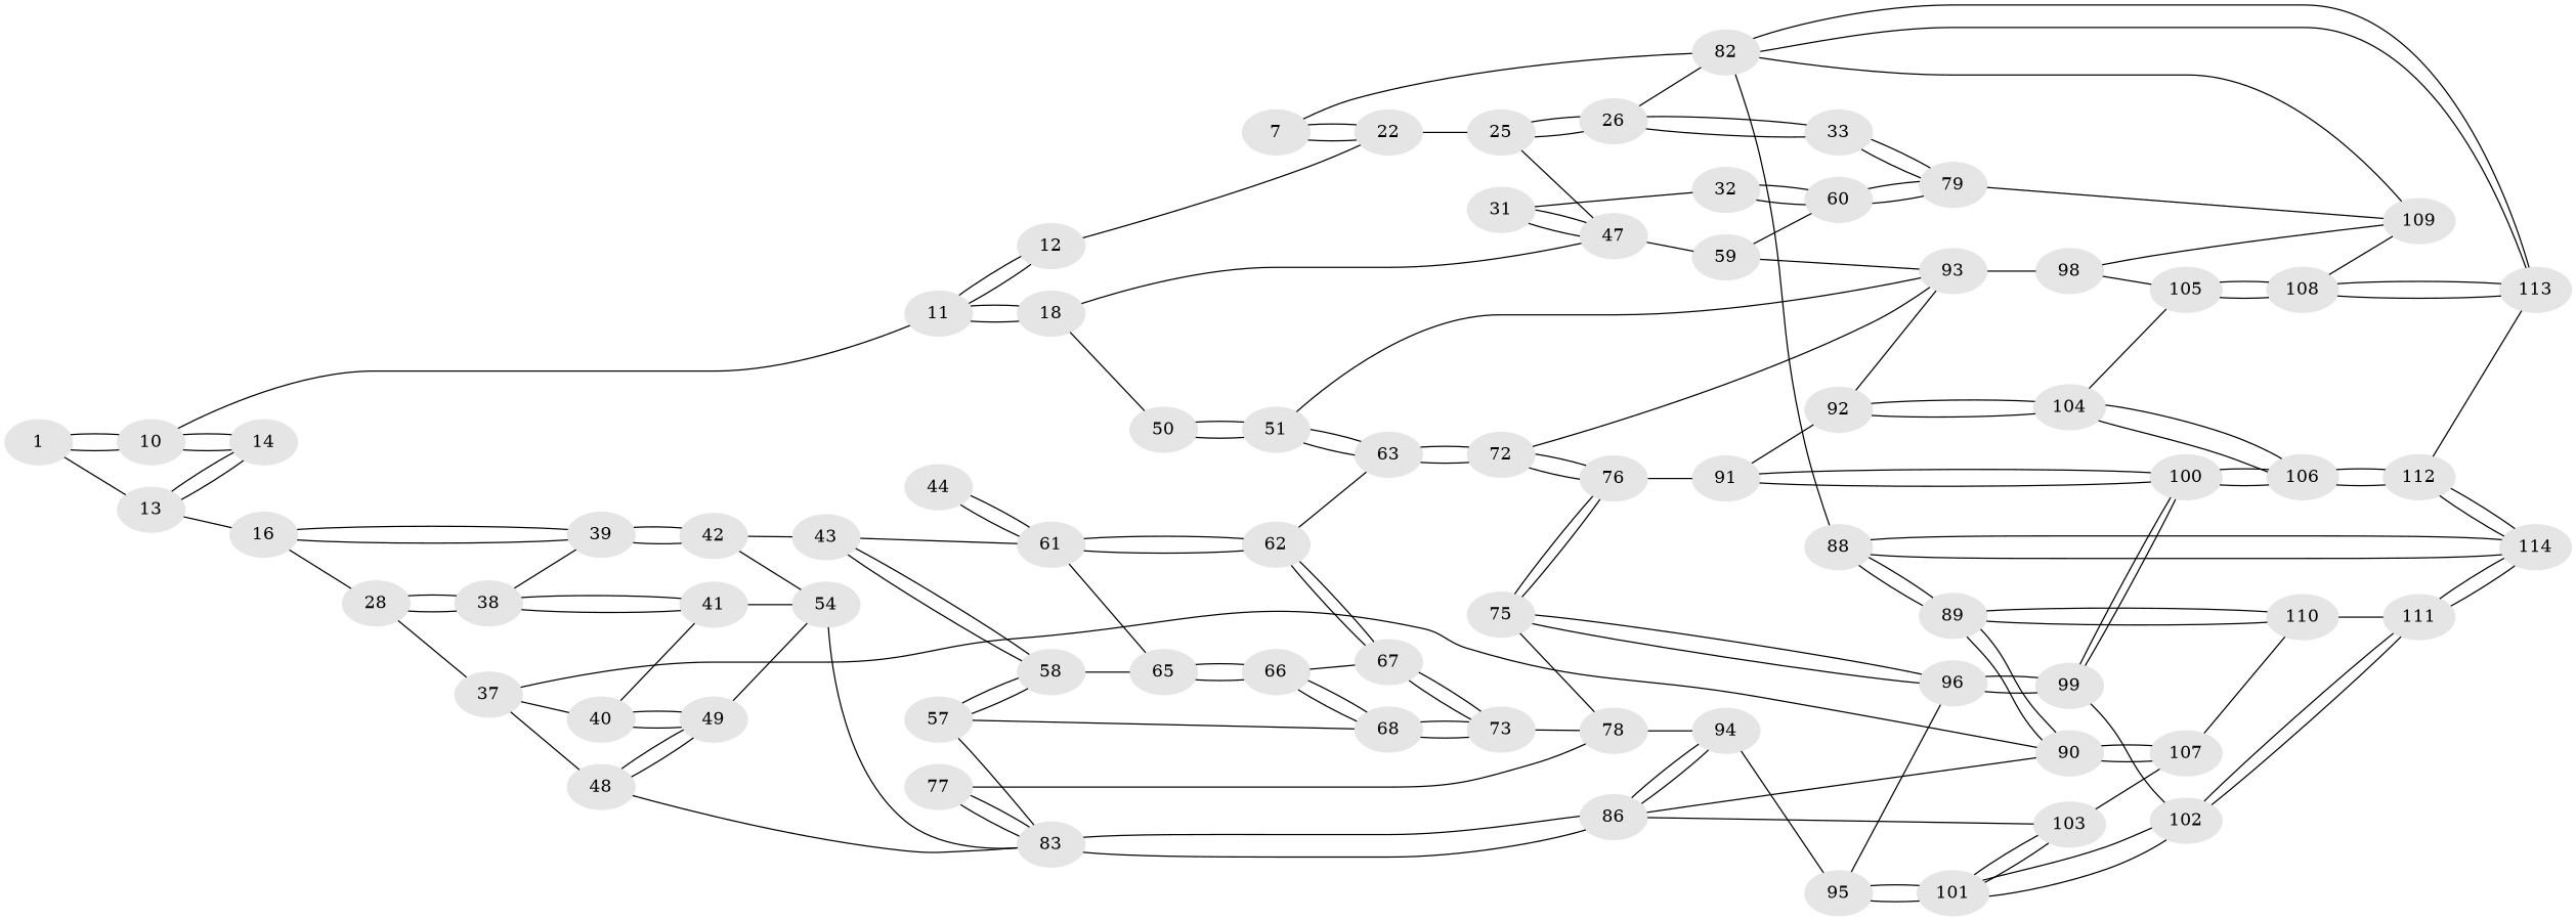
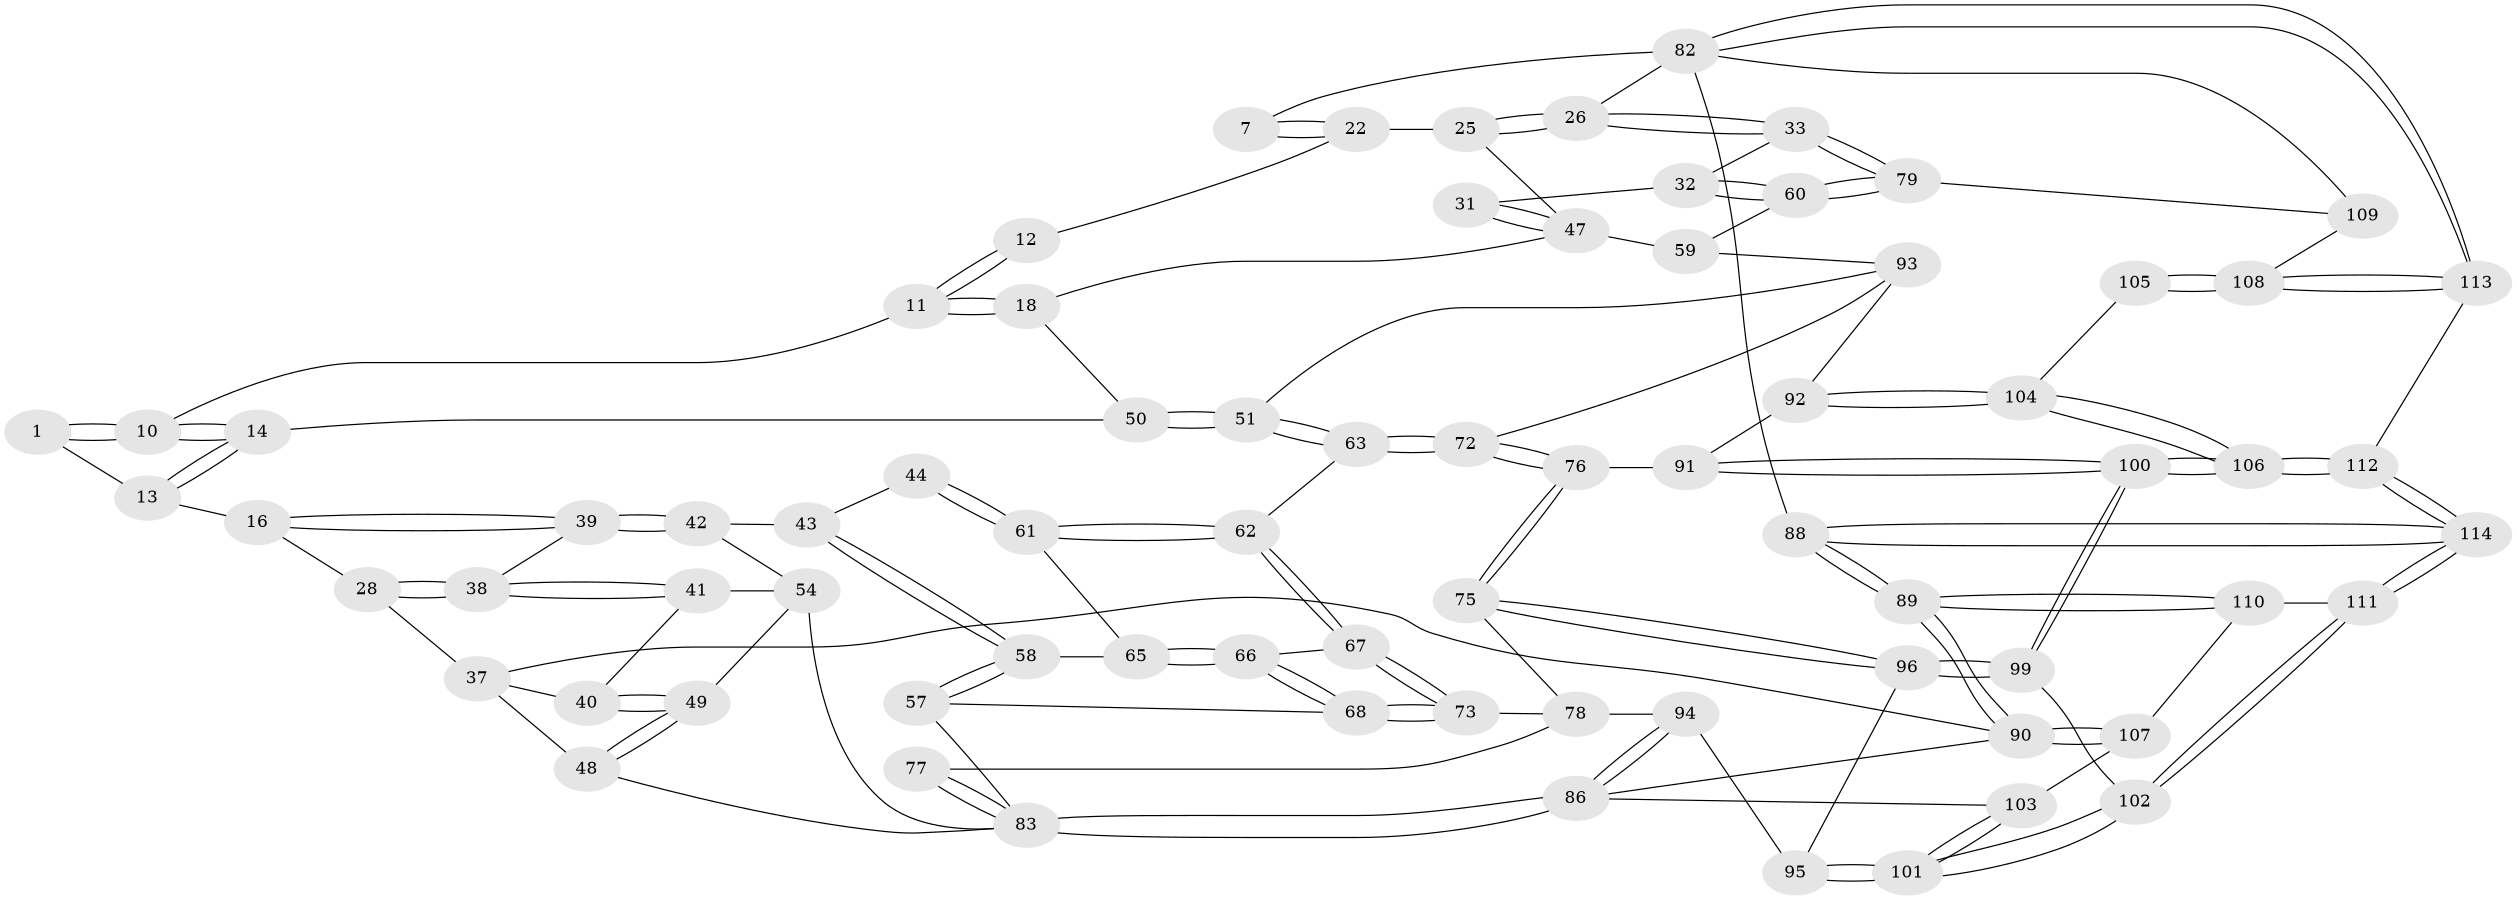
  graph {
    rankdir=LR
    node [color=gray90 style=filled]
    1
    10
    13 [super="+2+3"]
    11
    14
    16 [super="+15"]
    22 [super="+17+8"]
    7
    82 [super="+6"]
    25 [super="+21"]
    88 [super="+5"]
    109 [super="+81"]
    113
    12 [super="+9"]
    18
    50 [super="+24+23"]
    47 [super="+19+20+27"]
    28
    39
    51
    37 [super="+29+36"]
    38
    42
    59 [super="+53"]
    26
    33
    79
    40
    48
    90 [super="+84"]
    41
    31
    32
    60
    89
    114
    49
    83 [super="+64+56"]
    107
    54 [super="+46"]
    43
    44
    58
    61
    65
    62
    93 [super="+70+71"]
    86 [super="+85"]
    63
    72
-   98 [super="+87+97"]
    57
    68
    73
    66
    67
    76
    78 [super="+74"]
    91
    94
    75
    96
    99
    92
    100
    77
    95
    103
    110
    111
    104
    106
    105
    101
    102
    108
    112
    1 -- 10
    1 -- 10
    1 -- 13
    10 -- 11
    10 -- 14
    10 -- 14
    13 -- 14
    13 -- 14
    13 -- 16 [weight=2]
    11 -- 12
    11 -- 12
    11 -- 18
    11 -- 18
+   14 -- 50
    16 -- 28
    16 -- 39
    16 -- 39
    22 -- 25
    7 -- 22 [weight=2]
    7 -- 22
    7 -- 82
    82 -- 88 [weight=2]
    82 -- 109
    82 -- 113
    82 -- 113
    25 -- 47 [weight=2]
    25 -- 26
    25 -- 26
    88 -- 89
    88 -- 89
    88 -- 114
    88 -- 114
    12 -- 22
    18 -- 50
    18 -- 47
    50 -- 51
    50 -- 51
    47 -- 59
    28 -- 37
    28 -- 38
    28 -- 38
    39 -- 42
    39 -- 42
    51 -- 93
    51 -- 63
    51 -- 63
    37 -- 40
    37 -- 48
    37 -- 90
    38 -- 39
    38 -- 41
    38 -- 41
    42 -- 54
    42 -- 43
    59 -- 60
    59 -- 93 [weight=2]
    26 -- 82
    26 -- 33
    26 -- 33
    33 -- 79
    33 -- 79
    79 -- 109
    40 -- 41
    40 -- 49
    40 -- 49
    48 -- 49
    48 -- 49
    48 -- 83
    90 -- 107
    90 -- 107
    41 -- 54
    31 -- 47 [weight=2]
    31 -- 47
    31 -- 32
+   32 -- 33
    32 -- 60
    32 -- 60
    60 -- 79
    60 -- 79
    89 -- 90
    89 -- 90
    89 -- 110
    89 -- 110
    49 -- 54
    83 -- 86
    83 -- 86
    107 -- 110
    54 -- 83
-   43 -- 61
+   43 -- 44
    43 -- 58
    43 -- 58
    44 -- 61
    44 -- 61
    58 -- 65
    61 -- 65
    61 -- 62
    61 -- 62
    65 -- 66
    65 -- 66
    62 -- 63
    62 -- 67
    62 -- 67
-   93 -- 98 [weight=2]
    86 -- 90
    86 -- 94
    86 -- 94
    86 -- 103
    63 -- 72
    63 -- 72
    72 -- 93
    72 -- 76
    72 -- 76
-   98 -- 109 [weight=2]
-   98 -- 105
    57 -- 83
    57 -- 58
    57 -- 58
    57 -- 68
    68 -- 73
    68 -- 73
    73 -- 78
    66 -- 68
    66 -- 68
    66 -- 67
    67 -- 73
    67 -- 73
    76 -- 91
    78 -- 94
    91 -- 92
    91 -- 100
    91 -- 100
    94 -- 95
    75 -- 76
    75 -- 76
    75 -- 78
    75 -- 96
    75 -- 96
    96 -- 99
    96 -- 99
    99 -- 100
    99 -- 100
    99 -- 102
    92 -- 93
    92 -- 104
    92 -- 104
    100 -- 106
    100 -- 106
    77 -- 83 [weight=2]
    77 -- 83
    77 -- 78
    95 -- 96
    95 -- 101
    95 -- 101
    103 -- 107
    110 -- 111
    111 -- 114
    111 -- 114
    104 -- 106
    104 -- 106
    104 -- 105
    106 -- 112
    106 -- 112
    105 -- 108
    105 -- 108
    101 -- 103
    101 -- 103
    101 -- 102
    101 -- 102
    102 -- 111
    102 -- 111
    108 -- 109
    108 -- 113
    108 -- 113
    112 -- 113
    112 -- 114
    112 -- 114
  }
